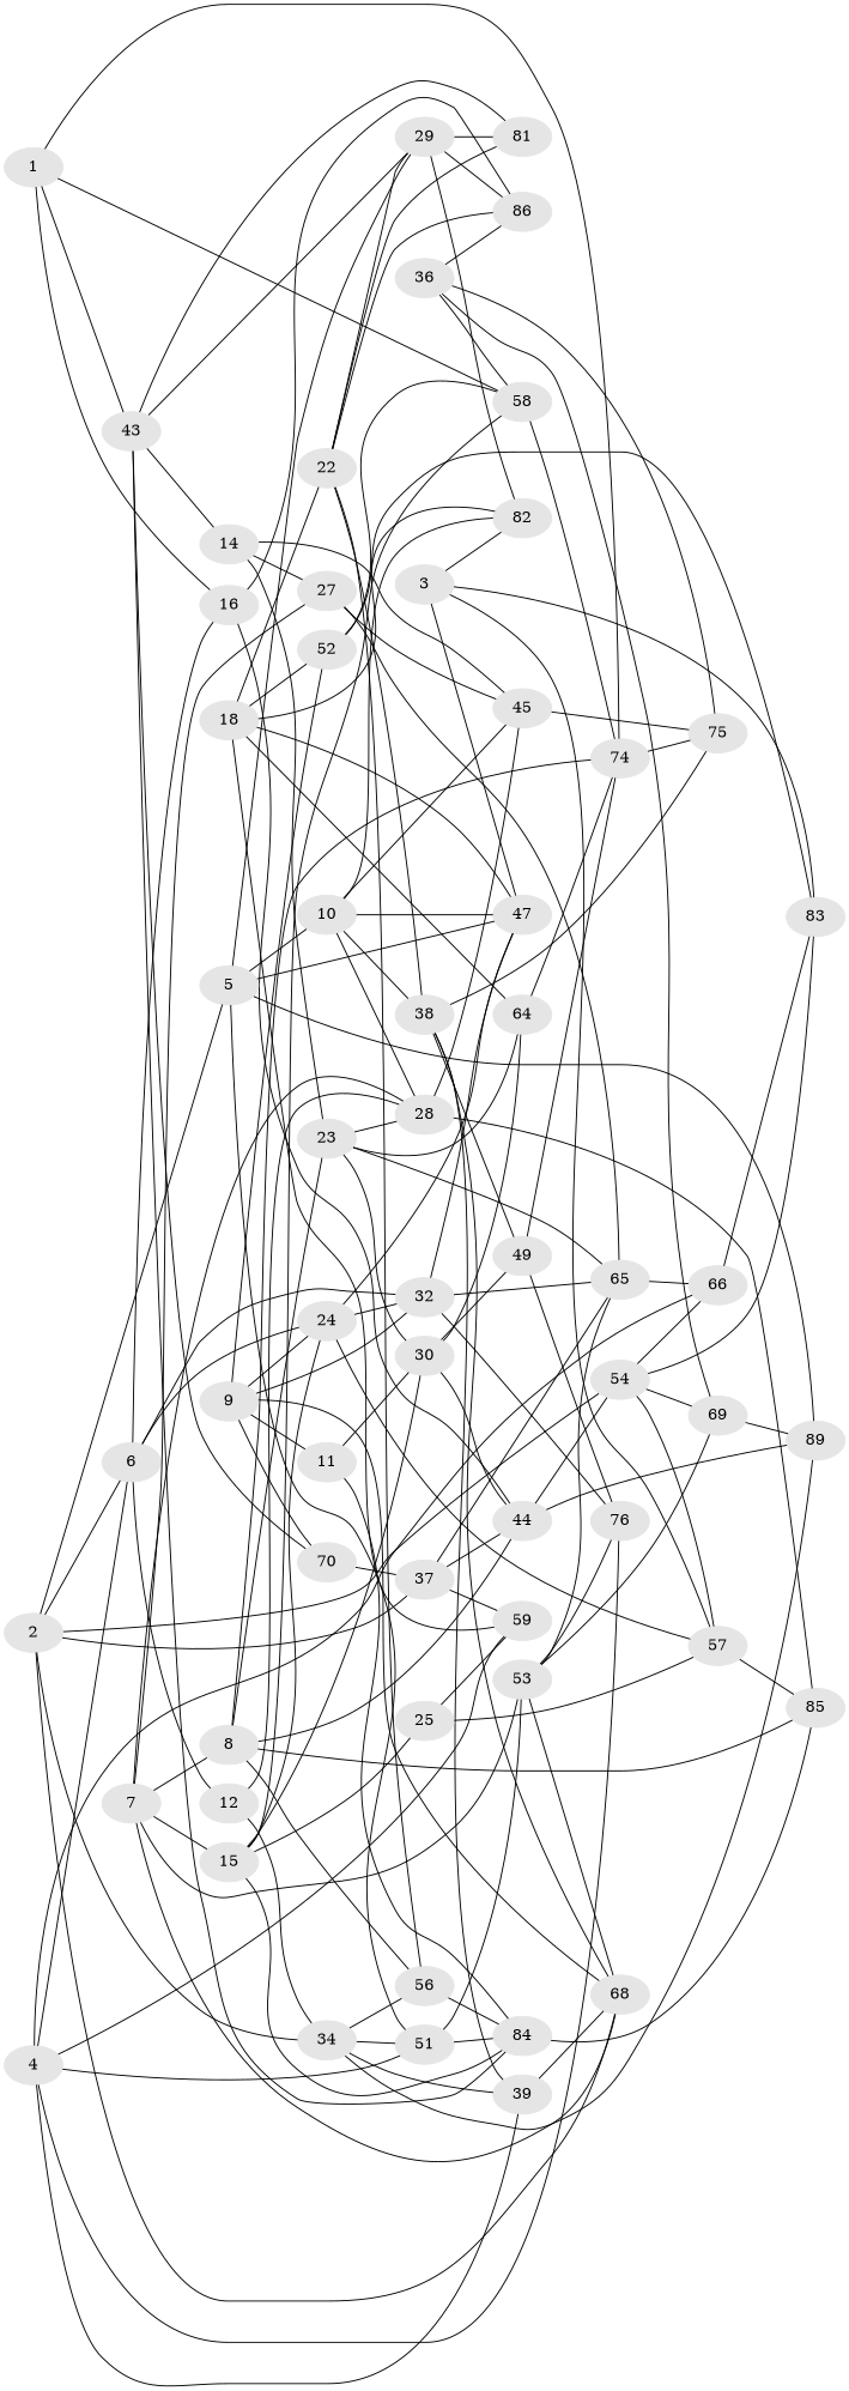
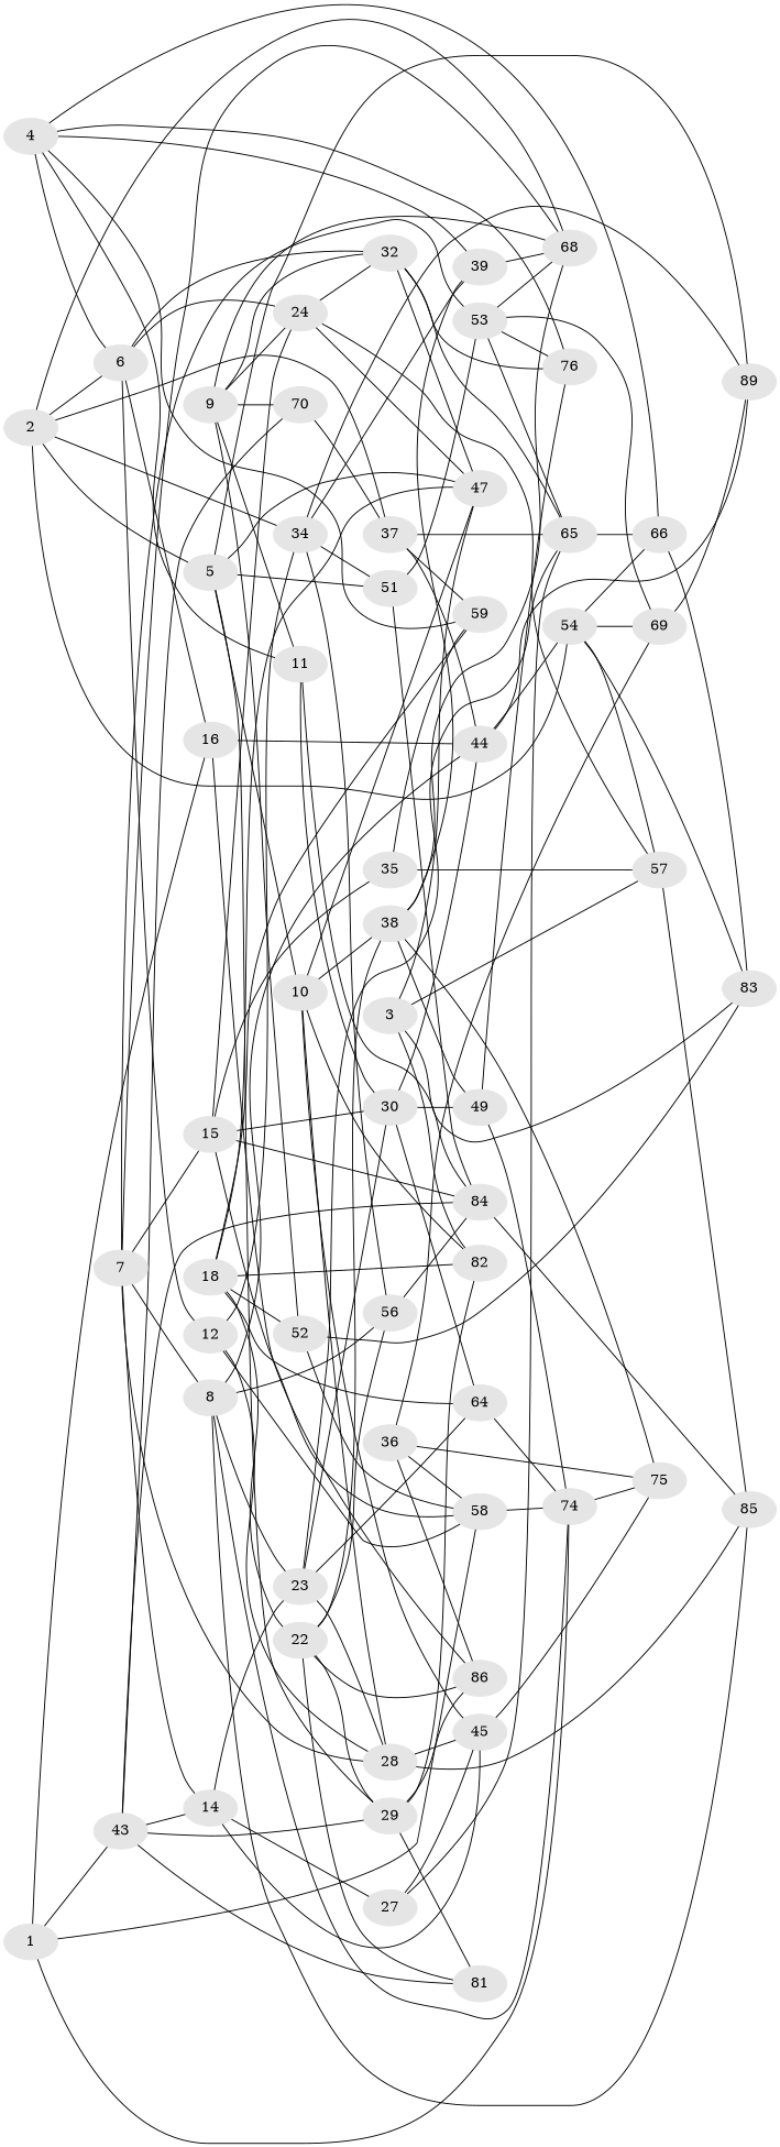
  graph {
    rankdir=LR
    node [color=gray90 style=filled]
    n1 [label=43 super="+63"]
    29 [super="+50"]
    n3 [label=70]
    84 [super="+87"]
    14
    81
    1
    16
    58 [super="+79"]
    74 [super="+90"]
    44 [super="+73"]
    86
    75
    2 [super="+67"]
    5 [super="+43"]
    6 [super="+35"]
    34 [super="+55"]
    37 [super="+77"]
    54 [super="+64"]
    68 [super="+71"]
    47 [super="+80"]
    10 [super="+42"]
    51
    89
    12
    24 [super="+72"]
    32 [super="+41"]
    39
    56
    59
    65 [super="+91"]
    57 [super="+70"]
    83
    66
    69
    3
    82
    85
    4 [super="+21"]
    11
    76
    30 [super="+46"]
    28 [super="+61"]
    38 [super="+40"]
    45 [super="+48"]
    53 [super="+62"]
    7 [super="+88"]
    8 [super="+17"]
    15 [super="+19"]
    27
    23 [super="+33"]
-   25
+   25 [label=35]
    n53 [label=64]
    9 [super="+26"]
    52
    49
    18 [super="+78"]
    22 [super="+31"]
    36
    n1 -- 29
    n1 -- n3
    n1 -- 84
    n1 -- 14
    n1 -- 81
    29 -- 81
    29 -- 86
    29 -- 82
    n3 -- 37 [weight=2]
    84 -- 85
    14 -- 45
    14 -- 27
    14 -- 23
    1 -- n1
    1 -- 16
    1 -- 58
    1 -- 74
    16 -- 44
    16 -- 86
    58 -- 74
    74 -- 75
    44 -- 54
    44 -- 89
    2 -- 5
    2 -- 6
    2 -- 34
    2 -- 37
    2 -- 54
    2 -- 68
    5 -- 29
    5 -- 47
    5 -- 10
    5 -- 51
    5 -- 89
    6 -- 16
    6 -- 12
    6 -- 24
    6 -- 32
    34 -- 51
    34 -- 89
    34 -- 39
    34 -- 56
    37 -- 44
    37 -- 59
    37 -- 65
    54 -- 57
    54 -- 83
    54 -- 66
    54 -- 69
    10 -- 47
    10 -- 82
    10 -- 28
    10 -- 38
    10 -- 45
    51 -- 84
    51 -- 53
+   12 -- 58
    12 -- 34
    12 -- 28
    24 -- 47
    24 -- 32
    24 -- 57
    32 -- 47
    32 -- 65
    32 -- 76
    39 -- 68
    56 -- 84
    65 -- 66
    57 -- 85
    66 -- 83
    69 -- 89
    3 -- 47
    3 -- 57
    3 -- 83
    3 -- 82
    4 -- 6
    4 -- 39
    4 -- 59
    4 -- 66
-   4 -- 51
+   4 -- 11
    4 -- 76
    11 -- 84
    11 -- 30
    30 -- 44
    30 -- n53
    30 -- 49
    28 -- 85
    28 -- 45
    38 -- 75
    38 -- 68
    38 -- 39
    38 -- 49
    45 -- 75
    53 -- 68
    53 -- 65
    53 -- 69
    53 -- 76
    7 -- 68
    7 -- 28
    7 -- 53
    7 -- 8
    7 -- 15
-   7 -- 27
+   7 -- 14
    8 -- 74
    8 -- 44
    8 -- 56
    8 -- 85
    8 -- 23
    15 -- 84
    15 -- 58
    15 -- 24
    15 -- 30
    15 -- 25
    27 -- 65
    27 -- 45
    23 -- 65
    23 -- 30
    23 -- 28
    23 -- n53
    25 -- 59
    25 -- 57 [weight=2]
    n53 -- 74
    9 -- n3
    9 -- 68
    9 -- 24
    9 -- 32
    9 -- 11
    9 -- 52
    52 -- 58
    52 -- 83
    49 -- 74
    49 -- 76
    18 -- 47
    18 -- 59
    18 -- 82
    18 -- n53
    18 -- 52
    18 -- 22
    22 -- 29
    22 -- 81
    22 -- 86
    22 -- 56
    22 -- 38
    36 -- 58
    36 -- 86
    36 -- 75
    36 -- 69
  }
